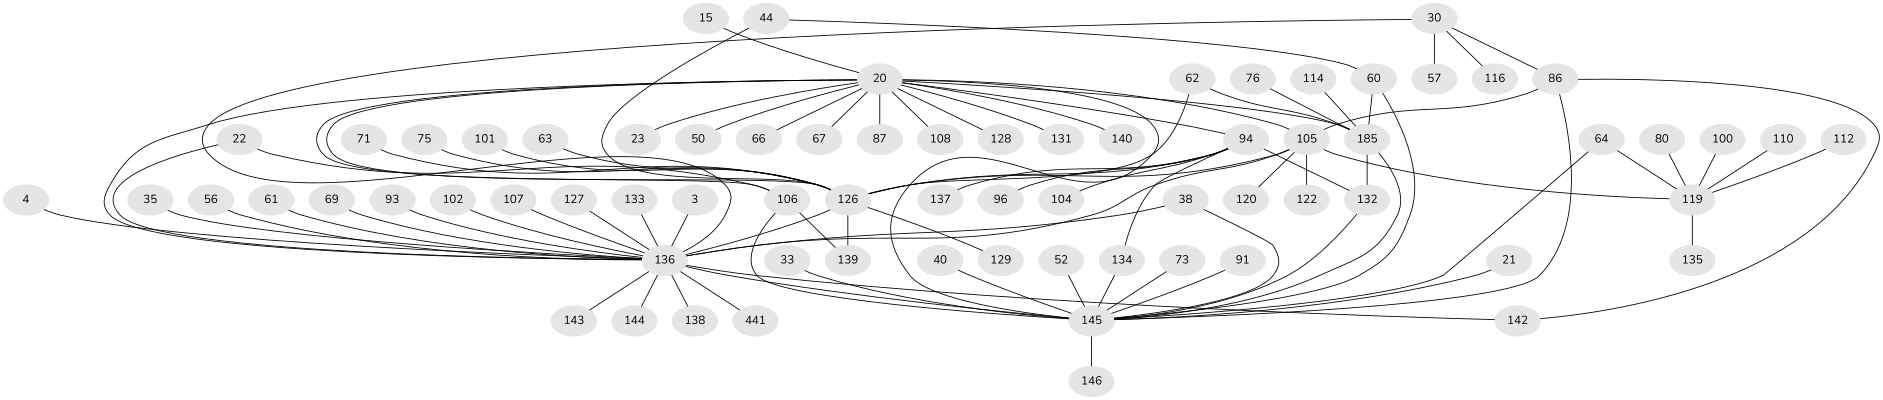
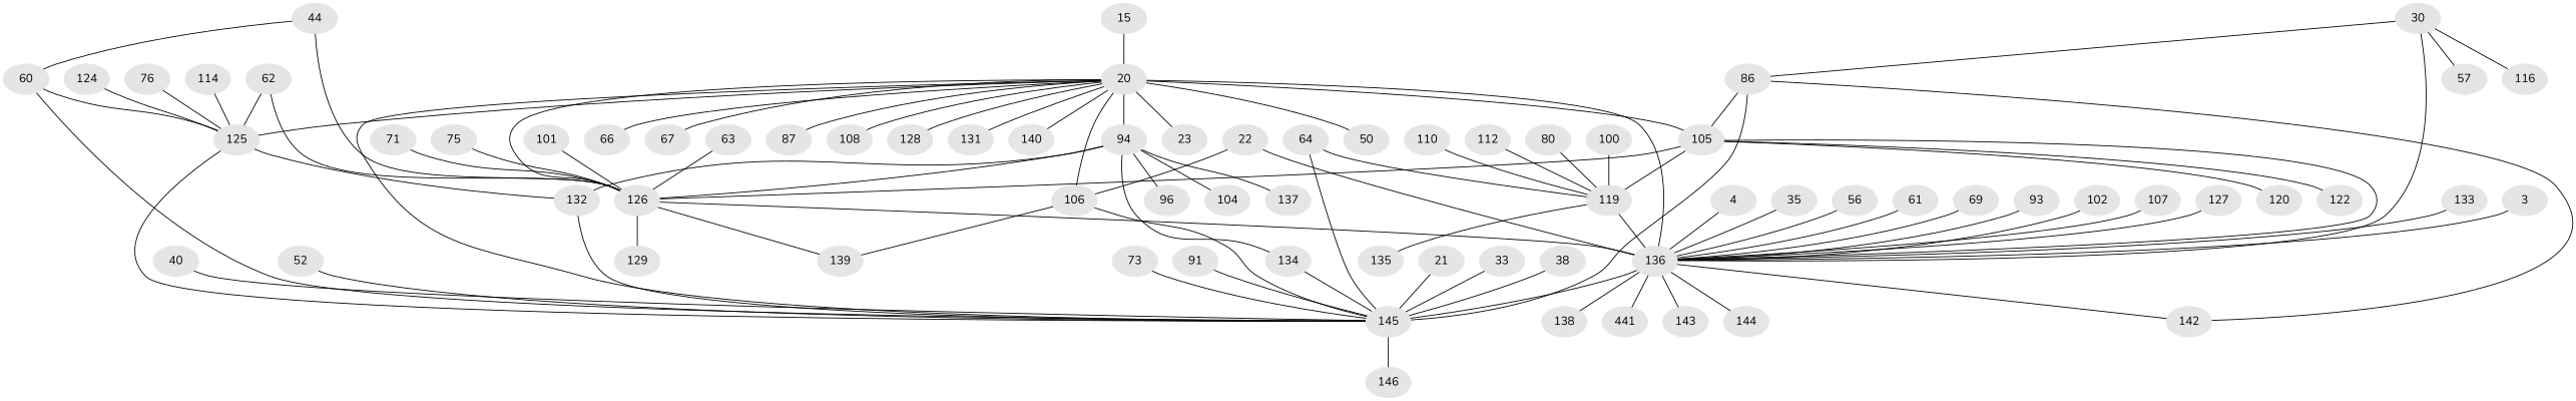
  graph {
    fontname=Nunito
    node [color=gray90 fontname=Nunito style=filled]
    edge [fontname=Nunito]
    136 [super="+130+103+109+123"]
    145 [super="+65+117+118"]
    142
    138 [super="+32"]
    n5 [label=441]
    143
    144
    3
    4
    20 [super="+13+11"]
    23
    50
    66
    67 [super="+36"]
    87
    94 [super="+26+82"]
    105 [super="+45+72"]
    106 [super="+58"]
    108
-   125 [super="+113+81+46" label=185]
+   125 [super="+113+81+46"]
    126 [super="+121+55"]
    128
    131
    140
    15
    96
    104
    132 [super="+29+47+68+111"]
    134 [super="+39+89"]
    137
    119 [super="+42+74+12+98+51"]
    120
    122
    139
    129 [super="+88+99"]
    146
    21
    22
    30
    57
    86 [super="+85"]
    116
    33
    35
    38
    40
    44
    60
    52
    56
    61
    62
    63
    135
    64
    69
    71
    73 [super="+53+70"]
    75
    76
    80
    91
    93 [super="+59"]
    100
    101
    102
    107
    110
    112
    114
+   124 [super="+77"]
    127
    133
    136 -- 145 [weight=7]
    136 -- 142
    136 -- 138
    136 -- n5
    136 -- 143
    136 -- 144
    145 -- 146
    3 -- 136
    4 -- 136
    20 -- 136 [weight=9]
    20 -- 145
    20 -- 23
    20 -- 50
    20 -- 66
    20 -- 67
    20 -- 87 [weight=2]
    20 -- 94 [weight=6]
    20 -- 105 [weight=2]
    20 -- 106 [weight=2]
    20 -- 108
    20 -- 125 [weight=5]
    20 -- 126 [weight=2]
    20 -- 128
    20 -- 131
    20 -- 140
    94 -- 126 [weight=2]
    94 -- 96
    94 -- 104
    94 -- 132
    94 -- 134
    94 -- 137
    105 -- 136
    105 -- 126
    105 -- 119
    105 -- 120
    105 -- 122
    106 -- 145
    106 -- 139
    125 -- 145
    125 -- 132
    126 -- 136 [weight=2]
    126 -- 139
    126 -- 129
    15 -- 20
    132 -- 145
    134 -- 145
-   38 -- 136 [weight=6]
+   119 -- 136 [weight=6]
    119 -- 135
    21 -- 145
    22 -- 136
    22 -- 106
    30 -- 136 [weight=2]
    30 -- 57
    30 -- 86
    30 -- 116
    86 -- 145 [weight=2]
    86 -- 142
    86 -- 105
    33 -- 145
    35 -- 136
    38 -- 145
    40 -- 145
    44 -- 126 [weight=2]
    44 -- 60
    60 -- 145
    60 -- 125
    52 -- 145
    56 -- 136
    61 -- 136
    62 -- 125
    62 -- 126
    63 -- 126
    64 -- 145
    64 -- 119
    69 -- 136
    71 -- 126
    73 -- 145 [weight=2]
    75 -- 126
    76 -- 125
    80 -- 119
    91 -- 145
    93 -- 136
    100 -- 119
    101 -- 126
    102 -- 136
    107 -- 136
    110 -- 119
    112 -- 119
    114 -- 125
+   124 -- 125
    127 -- 136
    133 -- 136
  }
